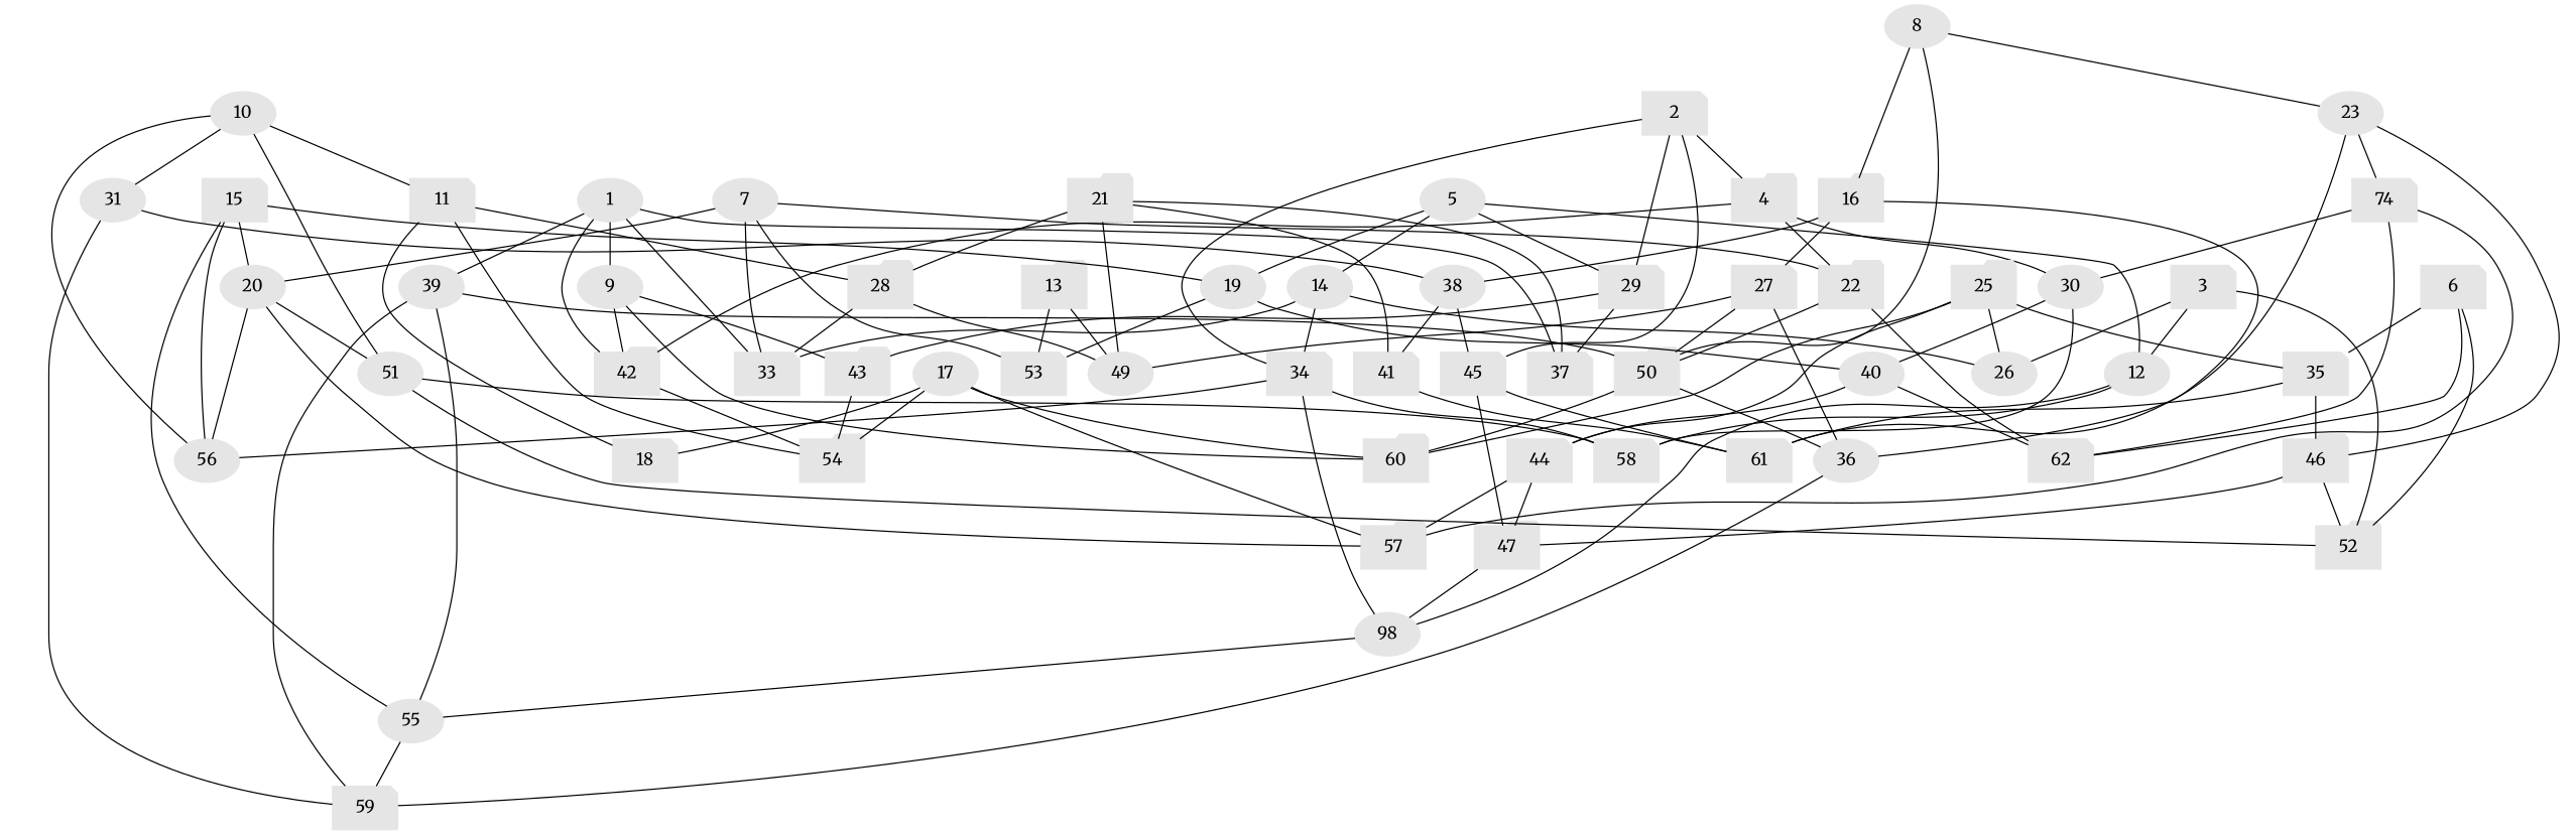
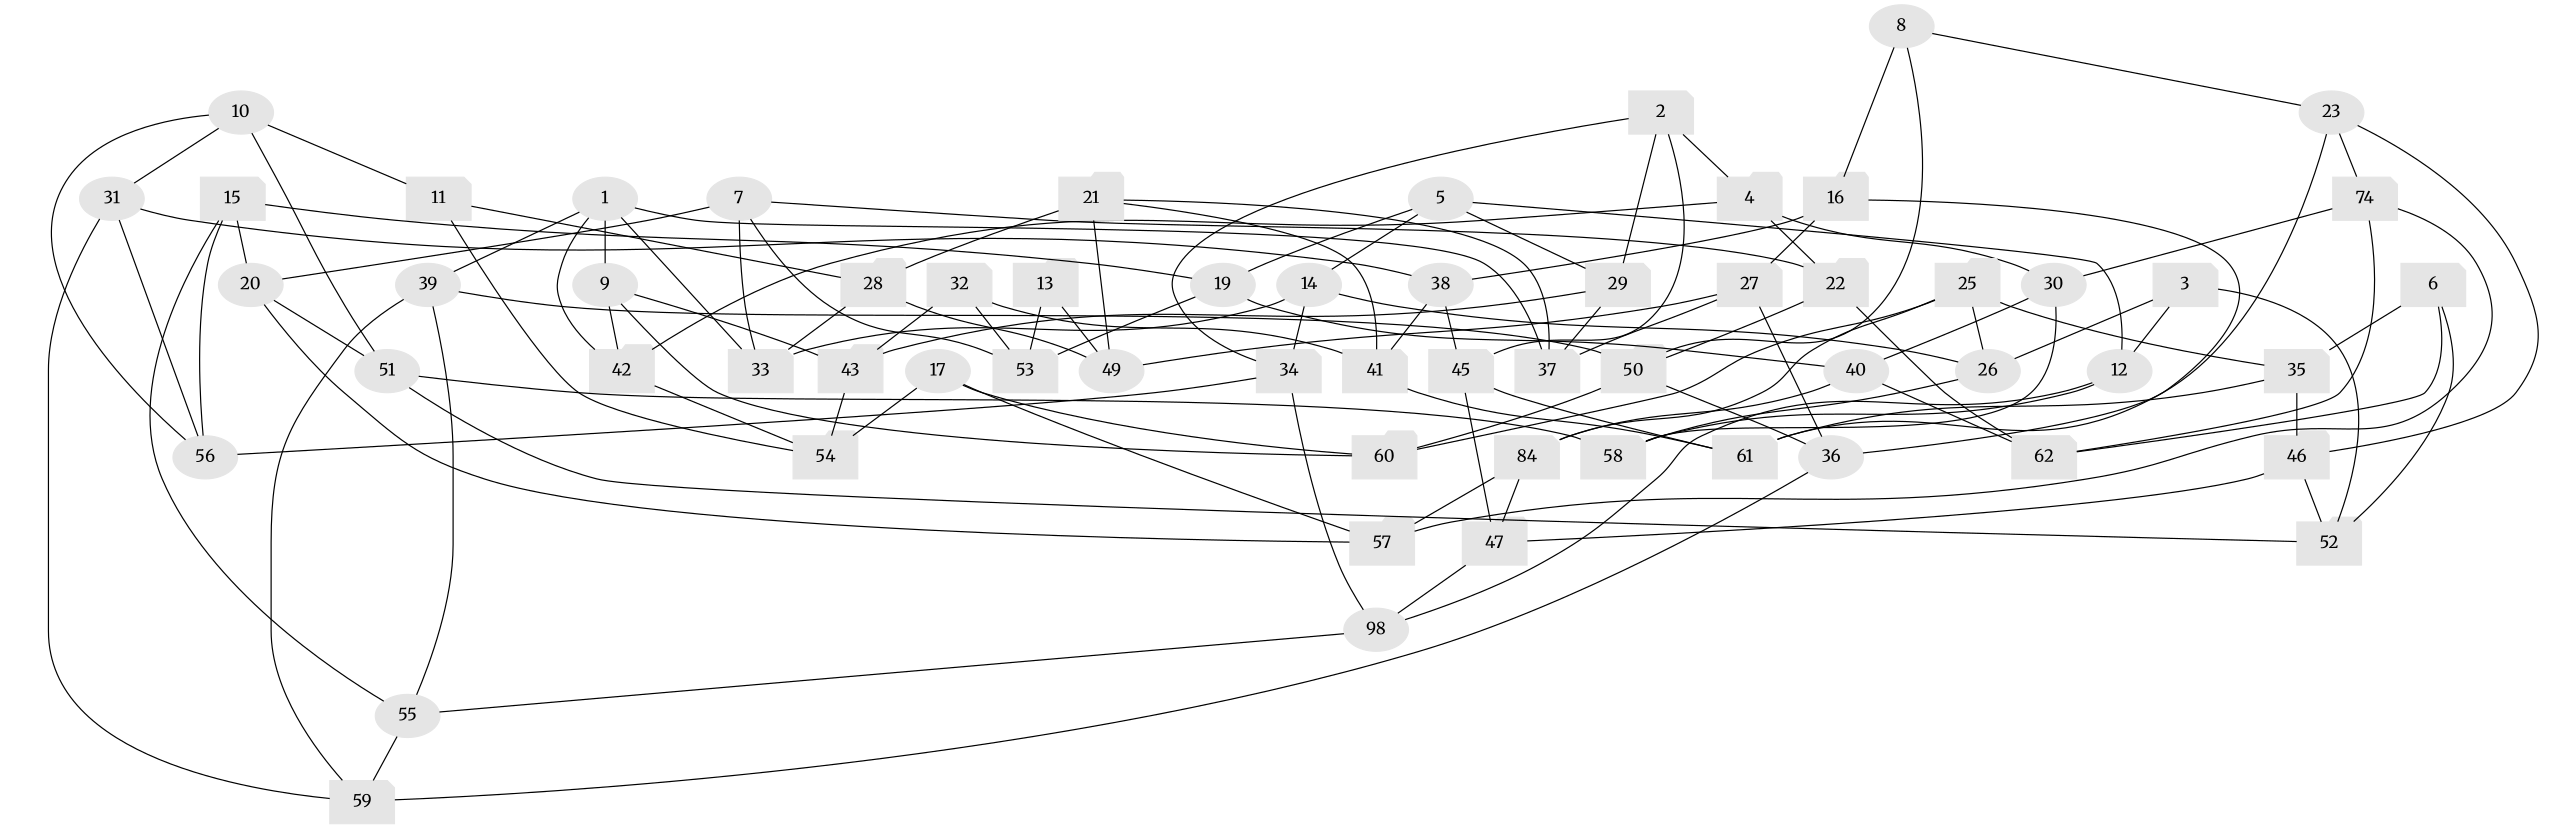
  graph {
    fontname=Merriweather
    node [color=gray90 fontname=Merriweather shape=ellipse style=filled]
    edge [fontname=Merriweather]
    1
    9
    33 [shape=note]
    37 [shape=note]
    39
    42 [shape=folder]
    43 [shape=folder]
    60 [shape=folder]
    50 [shape=folder]
    55
    59 [shape=note]
    2 [shape=note]
    4 [shape=folder]
    29 [shape=note]
    34 [shape=note]
    45 [shape=note]
    22 [shape=folder]
    30
    56
    n20 [label=98]
    61 [shape=note]
    47 [shape=folder]
    3 [shape=note]
    12
    26
    52 [shape=folder]
    58 [shape=note]
    13 [shape=folder]
    53 [shape=note]
    49
    62 [shape=note]
    40
    54 [shape=folder]
    5
    14
    19
    6 [shape=note]
    35 [shape=note]
+   32 [shape=note]
    41 [shape=note]
    46 [shape=folder]
    7
    20
    51
    57 [shape=folder]
    16 [shape=folder]
    8
    23
    27 [shape=note]
    36
    38
    n52 [label=74 shape=note]
    11 [shape=note]
    10
    31
-   18 [shape=note]
    28 [shape=folder]
    15 [shape=note]
    17
-   44 [shape=note]
+   44 [shape=note label=84]
    21 [shape=folder]
    25 [shape=folder]
    1 -- 9
    1 -- 33
    1 -- 37
    1 -- 39
    1 -- 42
    9 -- 42
    9 -- 43
    9 -- 60
    39 -- 50
    39 -- 55
    39 -- 59
    42 -- 54
    43 -- 54
    50 -- 60
    50 -- 36
    55 -- 59
    2 -- 4
    2 -- 29
    2 -- 34
    2 -- 45
    4 -- 42
    4 -- 22
    4 -- 30
    29 -- 37
    29 -- 43
    34 -- 56
    34 -- n20
    45 -- 61
    45 -- 47
    22 -- 50
    22 -- 62
    30 -- 58
    30 -- 40
    n20 -- 55
    47 -- n20
    3 -- 12
    3 -- 26
    3 -- 52
    12 -- n20
    12 -- 58
-   34 -- 58
+   26 -- 58
    13 -- 53
    13 -- 49
    40 -- 62
    40 -- 44
    5 -- 29
    5 -- 12
    5 -- 14
    5 -- 19
    14 -- 33
    14 -- 34
    14 -- 26
    19 -- 53
    19 -- 40
    6 -- 52
    6 -- 62
    6 -- 35
    35 -- 61
    35 -- 46
+   32 -- 43
+   32 -- 53
+   32 -- 41
    41 -- 61
    46 -- 47
    46 -- 52
    7 -- 33
    7 -- 22
    7 -- 53
    7 -- 20
    20 -- 51
    20 -- 57
    51 -- 52
    51 -- 58
    16 -- 27
    16 -- 36
    16 -- 38
    8 -- 50
    8 -- 16
    8 -- 23
    23 -- 61
    23 -- 46
    23 -- n52
-   27 -- 50
+   27 -- 37
    27 -- 49
    27 -- 36
    36 -- 59
    38 -- 45
    38 -- 41
    n52 -- 30
    n52 -- 62
    n52 -- 57
    11 -- 54
-   11 -- 18
    11 -- 28
    10 -- 56
    10 -- 51
    10 -- 11
    10 -- 31
    31 -- 59
-   20 -- 56
+   31 -- 56
    31 -- 38
    28 -- 33
    28 -- 49
    15 -- 55
    15 -- 56
    15 -- 19
    15 -- 20
    17 -- 60
    17 -- 54
    17 -- 57
-   17 -- 18
    44 -- 47
    44 -- 57
    21 -- 37
    21 -- 49
    21 -- 41
    21 -- 28
    25 -- 60
    25 -- 26
    25 -- 35
    25 -- 44
  }
